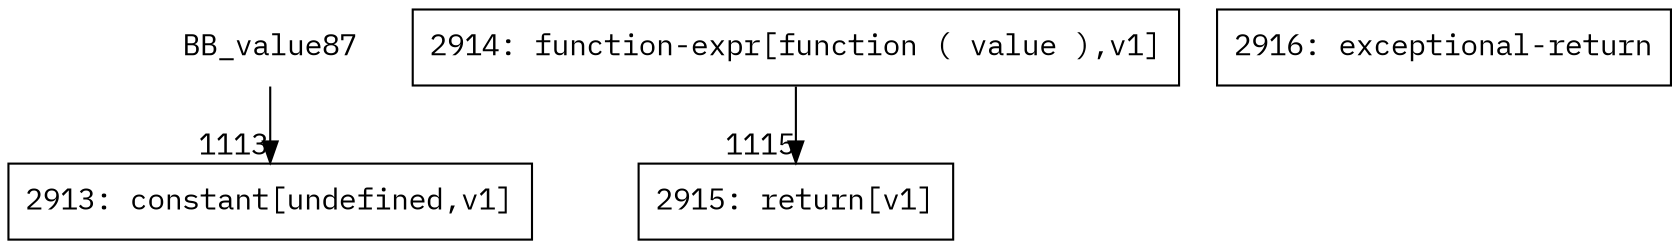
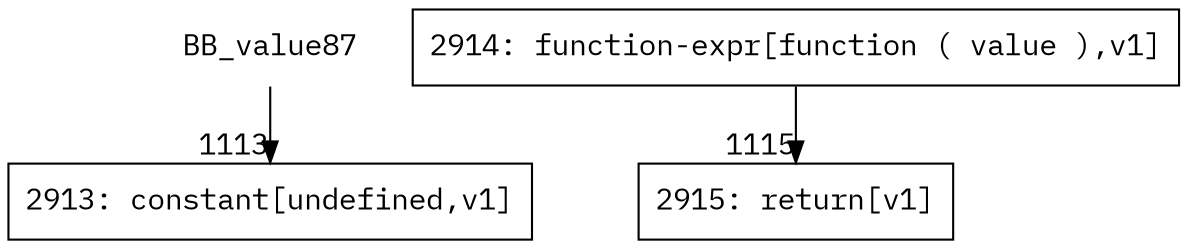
  digraph {
    fontname="IBM Plex Mono"
    rankdir=TD
    node [fontname="IBM Plex Mono" shape=record]
    edge [fontname="IBM Plex Mono" headport=n tailport=s]
    n1 [label=BB_value87 shape=none]
    n2 [label="{2913: constant[undefined,v1]}"]
    n3 [label="{2914: function-expr[function ( value ),v1]}"]
    n4 [label="{2915: return[v1]}"]
-   n5 [label="{2916: exceptional-return}"]
    n1 -> n2 [headlabel="    1113"]
    n3 -> n4 [headlabel="      1115"]
  }
